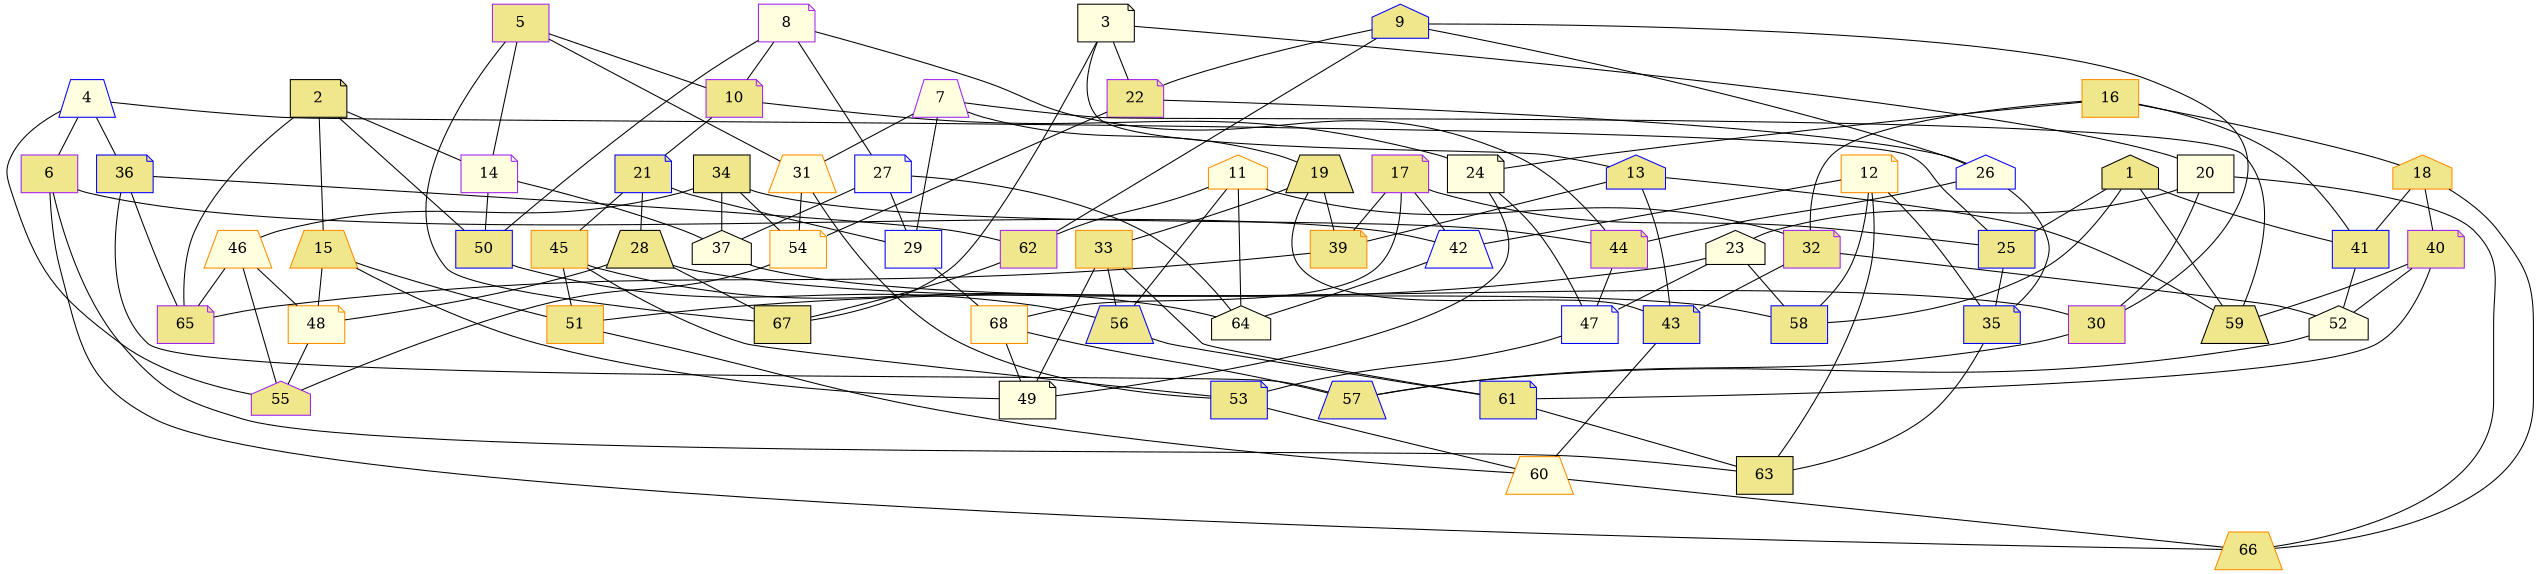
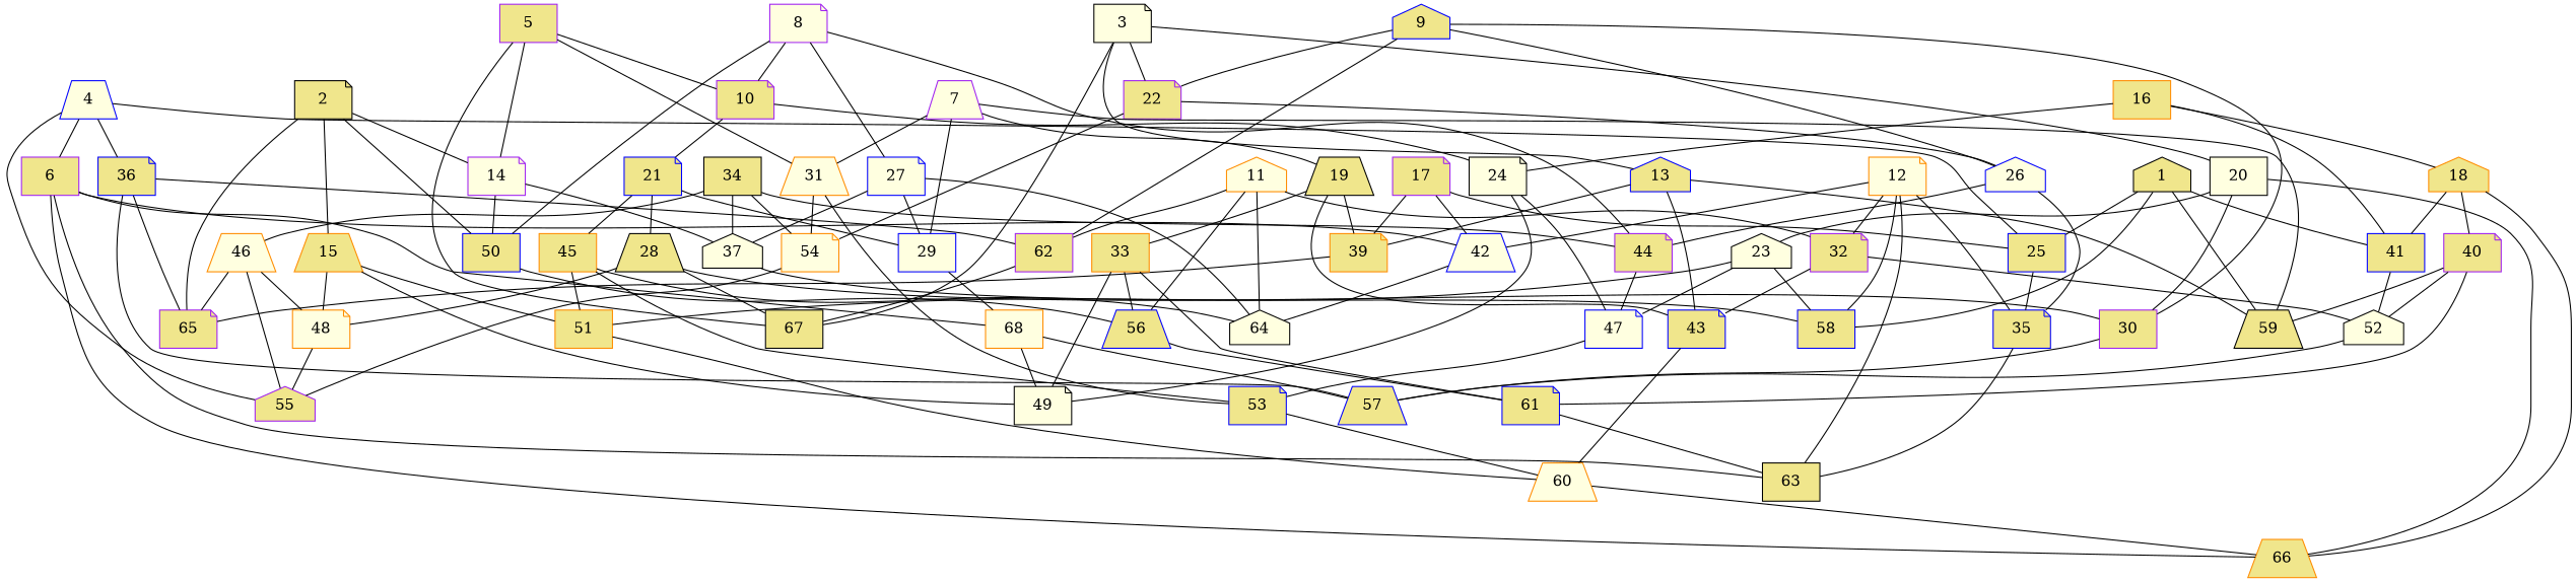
  graph {
    node [color=blue fillcolor=khaki shape=note style=filled]
    1 [color=black shape=house]
    25 [shape=box]
    41 [shape=box]
    58 [shape=box]
    59 [color=black shape=trapezium]
    35
    52 [color=black fillcolor=lightyellow shape=house]
    2 [color=black]
    14 [color=purple fillcolor=lightyellow]
    15 [color=darkorange shape=trapezium]
    50 [shape=box]
    65 [color=purple]
    37 [color=black fillcolor=lightyellow shape=house]
    48 [color=darkorange fillcolor=lightyellow]
    49 [color=black fillcolor=lightyellow]
    51 [color=darkorange shape=box]
    56 [shape=trapezium]
    3 [color=black fillcolor=lightyellow]
    13 [shape=house]
    20 [color=black fillcolor=lightyellow shape=box]
    22 [color=purple]
    67 [color=black shape=box]
    39 [color=darkorange]
    43
    66 [color=darkorange shape=trapezium]
    30 [color=purple shape=box]
    23 [color=black fillcolor=lightyellow shape=house]
    26 [fillcolor=lightyellow shape=house]
    54 [color=darkorange fillcolor=lightyellow]
    4 [fillcolor=lightyellow shape=trapezium]
    6 [color=purple shape=box]
    36
    55 [color=purple shape=house]
    42 [fillcolor=lightyellow shape=trapezium]
    63 [color=black shape=box]
    62 [color=purple shape=box]
    57 [shape=trapezium]
    5 [color=purple shape=box]
    10 [color=purple]
    31 [color=darkorange fillcolor=lightyellow shape=trapezium]
    21
    24 [color=black fillcolor=lightyellow]
    53
    64 [color=black fillcolor=lightyellow shape=house]
    7 [color=purple fillcolor=lightyellow shape=trapezium]
    19 [color=black shape=trapezium]
    29 [fillcolor=lightyellow shape=box]
    33 [color=darkorange shape=box]
    n49 [color=darkorange fillcolor=lightyellow label=68 shape=box]
    8 [color=purple fillcolor=lightyellow]
    27 [fillcolor=lightyellow]
    44 [color=purple]
    47 [fillcolor=lightyellow]
    9 [shape=house]
    28 [color=black shape=trapezium]
    45 [color=darkorange shape=box]
    11 [color=darkorange fillcolor=lightyellow shape=house]
    32 [color=purple]
    61
    12 [color=darkorange fillcolor=lightyellow]
    60 [color=darkorange fillcolor=lightyellow shape=trapezium]
    16 [color=darkorange shape=box]
    18 [color=darkorange shape=house]
    40 [color=purple]
    17 [color=purple]
    34 [color=black shape=box]
    46 [color=darkorange fillcolor=lightyellow shape=trapezium]
    1 -- 25
    1 -- 41
    1 -- 58
    1 -- 59
    25 -- 35
    41 -- 52
    35 -- 63
    52 -- 57
    2 -- 14
    2 -- 15
    2 -- 50
    2 -- 65
    14 -- 50
    14 -- 37
    15 -- 48
    15 -- 49
    15 -- 51
    50 -- 56
    37 -- 58
    48 -- 55
    51 -- 60
    56 -- 61
    3 -- 13
    3 -- 20
    3 -- 22
    3 -- 67
    13 -- 59
    13 -- 39
    13 -- 43
    20 -- 66
    20 -- 30
    20 -- 23
    22 -- 26
    22 -- 54
    39 -- 65
    43 -- 60
    30 -- 57
    23 -- 58
    23 -- 51
    23 -- 47
    26 -- 35
    26 -- 44
    54 -- 55
    4 -- 25
    4 -- 6
    4 -- 36
    4 -- 55
    6 -- 66
    6 -- 42
    6 -- 63
    36 -- 65
    36 -- 62
    36 -- 57
    42 -- 64
    62 -- 67
    5 -- 14
    5 -- 67
    5 -- 10
    5 -- 31
    10 -- 21
    10 -- 24
    31 -- 54
    31 -- 53
    21 -- 29
    21 -- 28
    21 -- 45
    24 -- 49
    24 -- 47
    53 -- 60
    7 -- 59
    7 -- 31
    7 -- 19
    7 -- 29
    19 -- 39
    19 -- 43
    19 -- 33
    29 -- n49
    33 -- 49
    33 -- 56
    33 -- 61
    n49 -- 49
    n49 -- 57
    8 -- 50
    8 -- 10
    8 -- 27
    8 -- 44
    27 -- 37
    27 -- 64
    27 -- 29
    44 -- 47
    47 -- 53
    9 -- 22
    9 -- 30
    9 -- 26
    9 -- 62
    28 -- 48
    28 -- 67
    28 -- 30
    45 -- 51
    45 -- 53
    45 -- 64
    11 -- 56
    11 -- 62
    11 -- 64
    11 -- 32
    32 -- 52
    32 -- 43
    61 -- 63
    12 -- 58
    12 -- 35
    12 -- 42
    12 -- 63
    60 -- 66
    16 -- 41
    16 -- 24
-   16 -- 32
+   12 -- 32
    16 -- 18
    18 -- 41
    18 -- 66
    18 -- 40
    40 -- 59
    40 -- 52
    40 -- 61
    17 -- 25
    17 -- 39
    17 -- 42
-   17 -- n49
+   6 -- n49
    34 -- 37
    34 -- 54
    34 -- 44
    34 -- 46
    46 -- 65
    46 -- 48
    46 -- 55
  }
